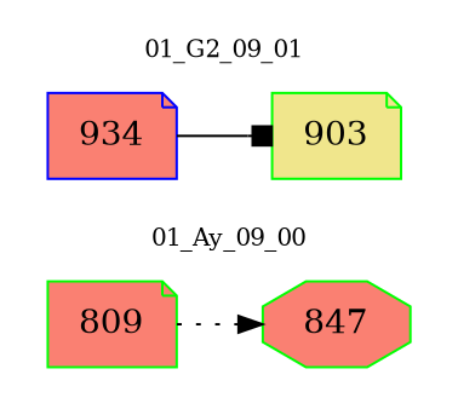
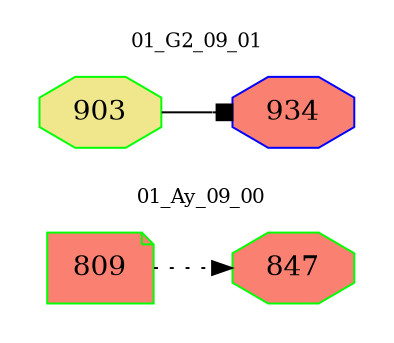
  digraph {
    rankdir=LR
    node [color=green fillcolor=salmon shape=note style=filled]
    edge [color=black]
    n1 [label=809]
    n2 [label=847 shape=octagon]
-   n3 [fillcolor=khaki label=903]
-   n4 [color=blue label=934]
+   n3 [fillcolor=khaki label=903 shape=octagon]
+   n4 [color=blue label=934 shape=octagon]
    subgraph cluster_1 {
      color=white
      fontsize=10
      label="01_Ay_09_00"
      n1
      n2
    }
    subgraph cluster_2 {
      color=white
      fontsize=10
      label="01_G2_09_01"
      n3
      n4
    }
    n1 -> n2 [arrowhead=normal style=dotted]
-   n4 -> n3 [arrowhead=box style=solid]
+   n3 -> n4 [arrowhead=box style=solid]
  }
